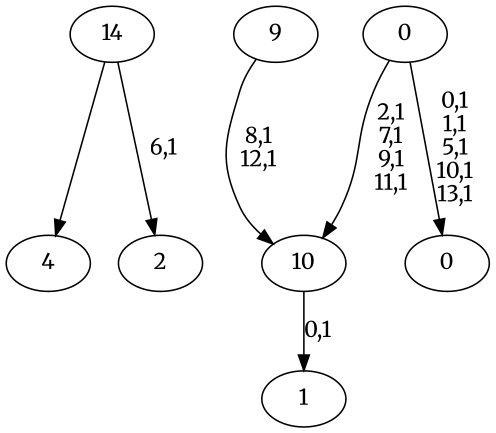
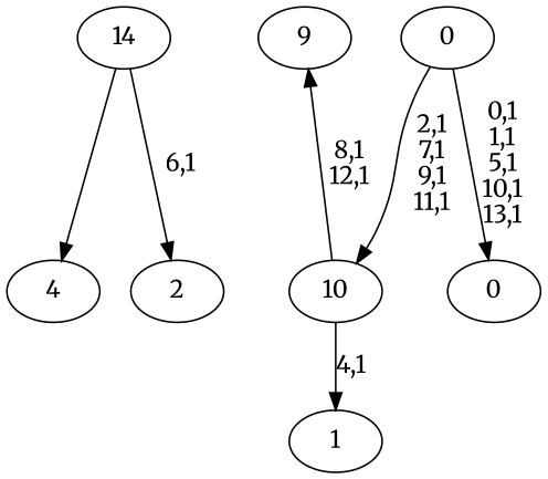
  digraph {
    fontname=Merriweather
    node [fontname=Merriweather]
    edge [fontname=Merriweather]
    n1 [label=4]
    n2 [label=9]
    n3 [label=2]
    14
    n5 [label=1]
    10
    n7 [label=0]
    0
    14 -> n1
    14 -> n3 [label="6,1"]
-   n2 -> 10 [label="8,1\n12,1"]
-   10 -> n5 [label="0,1"]
+   10 -> n2 [label="8,1\n12,1"]
+   10 -> n5 [label="4,1"]
    0 -> 10 [label="2,1\n7,1\n9,1\n11,1"]
    0 -> n7 [label="0,1\n1,1\n5,1\n10,1\n13,1"]
  }
